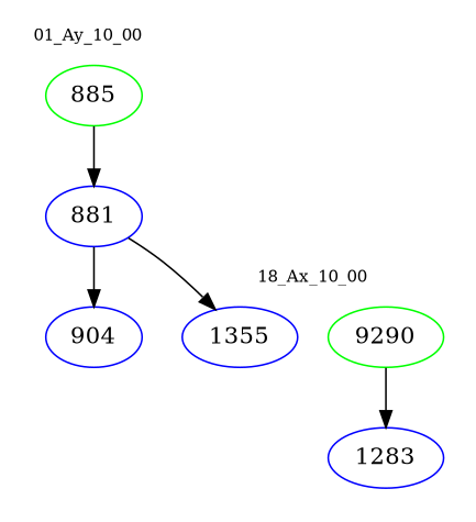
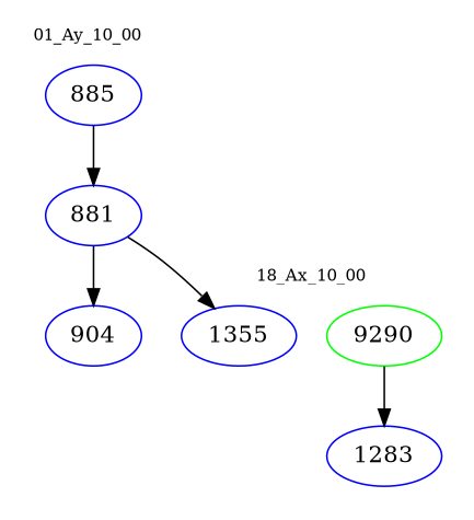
  digraph {
    node [color=blue]
    edge [color=black]
-   n1 [color=green label=885]
+   n1 [label=885]
    n2 [label=881]
    n3 [label=904]
    n4 [color=green label=9290]
    n5 [label=1283]
    n6 [label=1355]
    subgraph cluster_1 {
      color=white
      fontsize=10
      label="01_Ay_10_00"
      n1
      n2
      n3
    }
    subgraph cluster_2 {
      color=white
      fontsize=10
      label="18_Ax_10_00"
      n4
      n5
      n6
    }
    n1 -> n2
    n2 -> n3
    n2 -> n6
    n4 -> n5
  }
